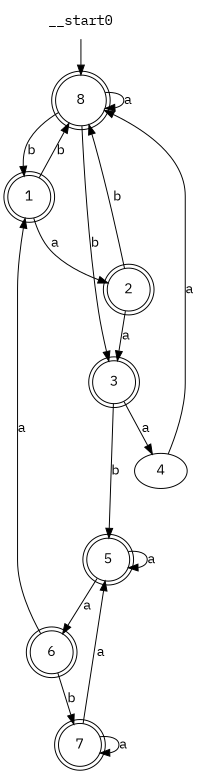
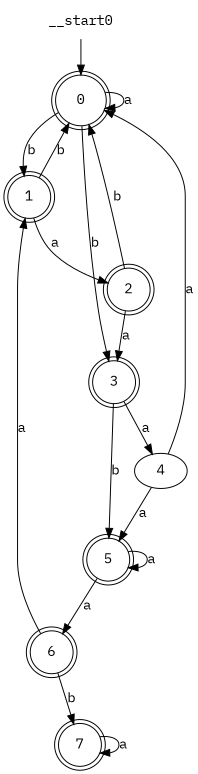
  digraph {
    fontname="IBM Plex Mono"
    node [fontname="IBM Plex Mono" shape=doublecircle]
    edge [fontname="IBM Plex Mono"]
    __start0 [shape=none]
-   0 [label=8]
+   0
    1
    3
    2
    4 [shape=""]
    5
    6
    7
    __start0 -> 0
    0 -> 0 [label=a]
    0 -> 1 [label=b]
    0 -> 3 [label=b]
    1 -> 0 [label=b]
    1 -> 2 [label=a]
    3 -> 4 [label=a]
    3 -> 5 [label=b]
    2 -> 0 [label=b]
    2 -> 3 [label=a]
    4 -> 0 [label=a]
-   7 -> 5 [label=a]
+   4 -> 5 [label=a]
    5 -> 5 [label=a]
    5 -> 6 [label=a]
    6 -> 1 [label=a]
    6 -> 7 [label=b]
    7 -> 7 [label=a]
  }
